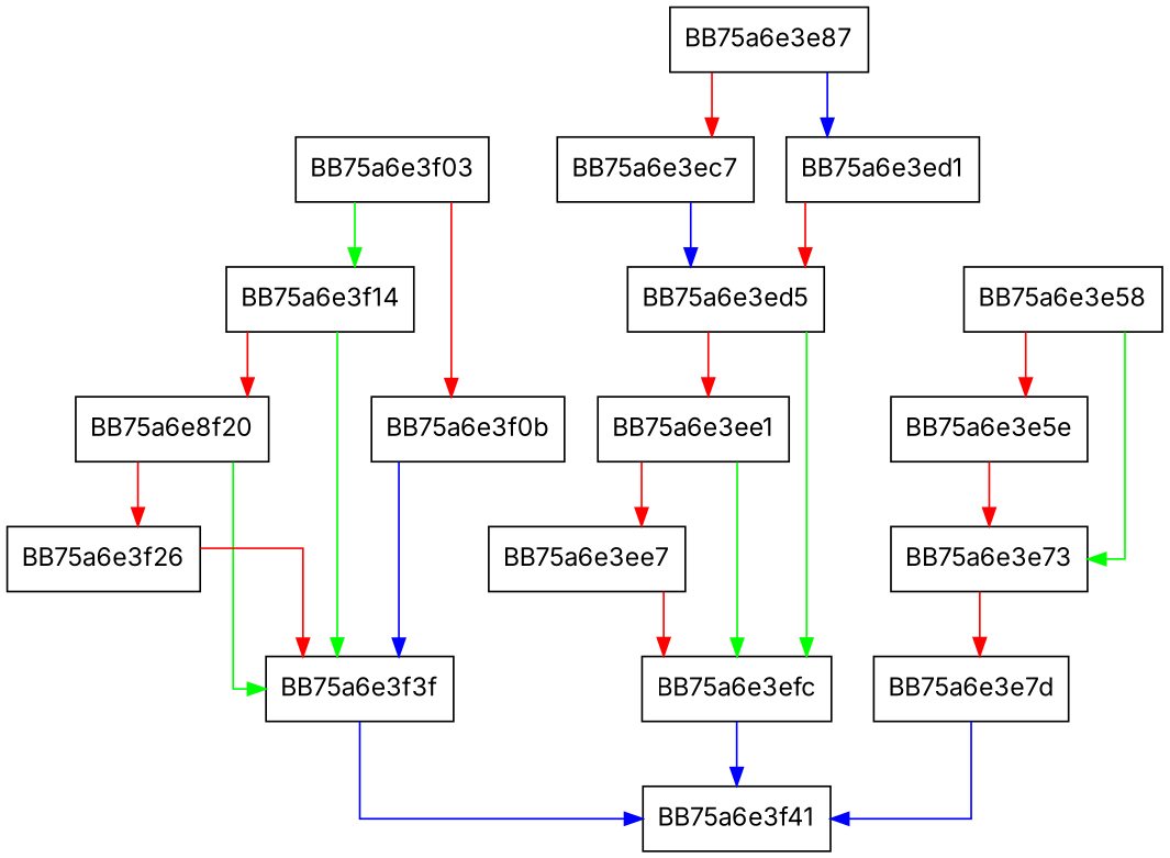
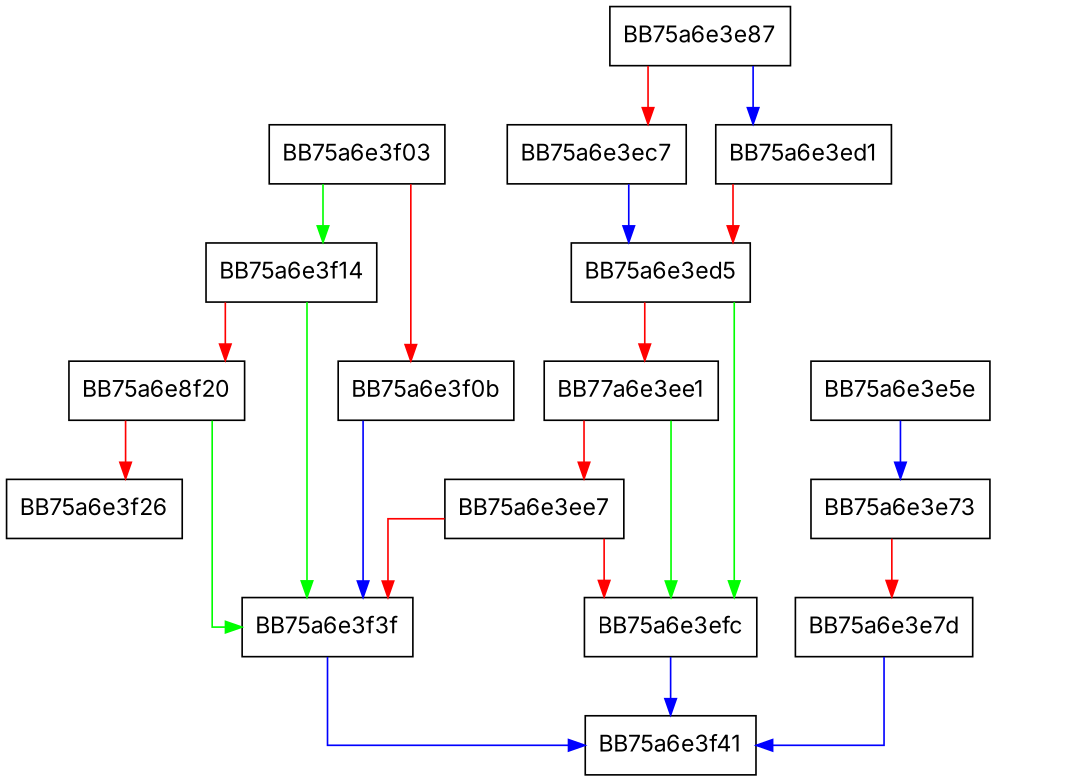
  digraph {
    fontname=Inter
    splines=ortho
    node [fontname=Inter shape=box]
    edge [color=red fontname=Inter]
    BB75a6e3e73
    BB75a6e3e7d
-   BB75a6e3e58
    BB75a6e3e5e
    BB75a6e3e87
    BB75a6e3ed1
    BB75a6e3ec7
    BB75a6e3f41
    BB75a6e3ed5
    BB75a6e3efc
-   BB75a6e3ee1
+   BB75a6e3ee1 [label=BB77a6e3ee1]
    BB75a6e3f03
    BB75a6e3f14
    BB75a6e3f0b
    BB75a6e3ee7
    BB75a6e3f3f
    n17 [label=BB75a6e8f20]
    BB75a6e3f26
    BB75a6e3e73 -> BB75a6e3e7d
    BB75a6e3e7d -> BB75a6e3f41 [color=blue]
-   BB75a6e3e58 -> BB75a6e3e73 [color=green]
-   BB75a6e3e58 -> BB75a6e3e5e
-   BB75a6e3e5e -> BB75a6e3e73
+   BB75a6e3e5e -> BB75a6e3e73 [color=blue]
    BB75a6e3e87 -> BB75a6e3ed1 [color=blue]
    BB75a6e3e87 -> BB75a6e3ec7
    BB75a6e3ed1 -> BB75a6e3ed5
    BB75a6e3ec7 -> BB75a6e3ed5 [color=blue]
    BB75a6e3ed5 -> BB75a6e3efc [color=green]
    BB75a6e3ed5 -> BB75a6e3ee1
    BB75a6e3efc -> BB75a6e3f41 [color=blue]
    BB75a6e3ee1 -> BB75a6e3efc [color=green]
    BB75a6e3ee1 -> BB75a6e3ee7
    BB75a6e3f03 -> BB75a6e3f14 [color=green]
    BB75a6e3f03 -> BB75a6e3f0b
    BB75a6e3f14 -> BB75a6e3f3f [color=green]
    BB75a6e3f14 -> n17
    BB75a6e3f0b -> BB75a6e3f3f [color=blue]
    BB75a6e3ee7 -> BB75a6e3efc
    BB75a6e3f3f -> BB75a6e3f41 [color=blue]
    n17 -> BB75a6e3f3f [color=green]
    n17 -> BB75a6e3f26
-   BB75a6e3f26 -> BB75a6e3f3f
+   BB75a6e3ee7 -> BB75a6e3f3f
  }
